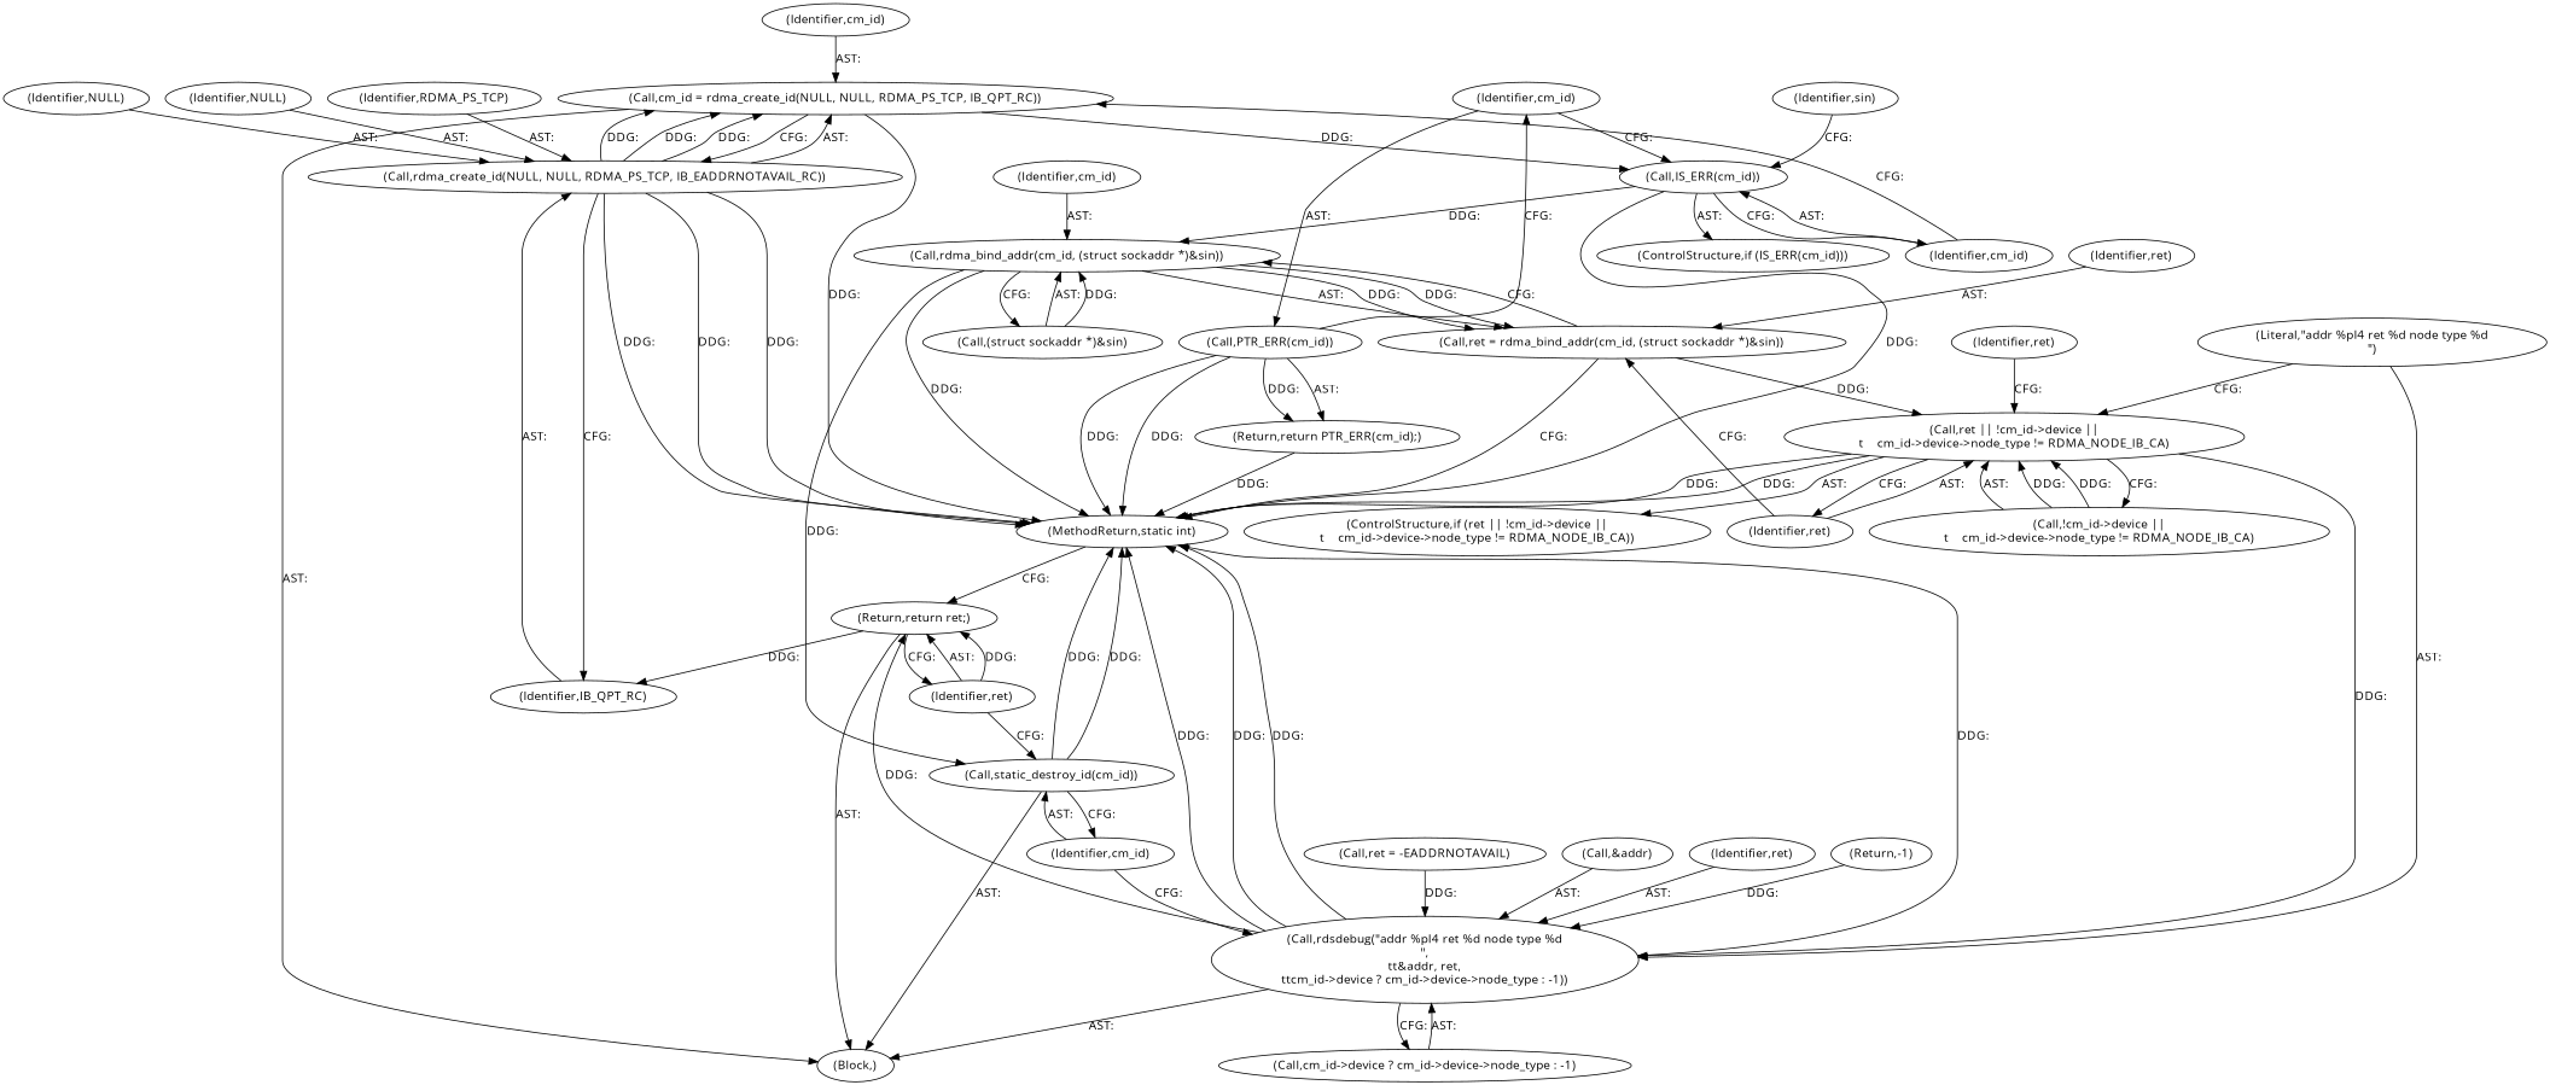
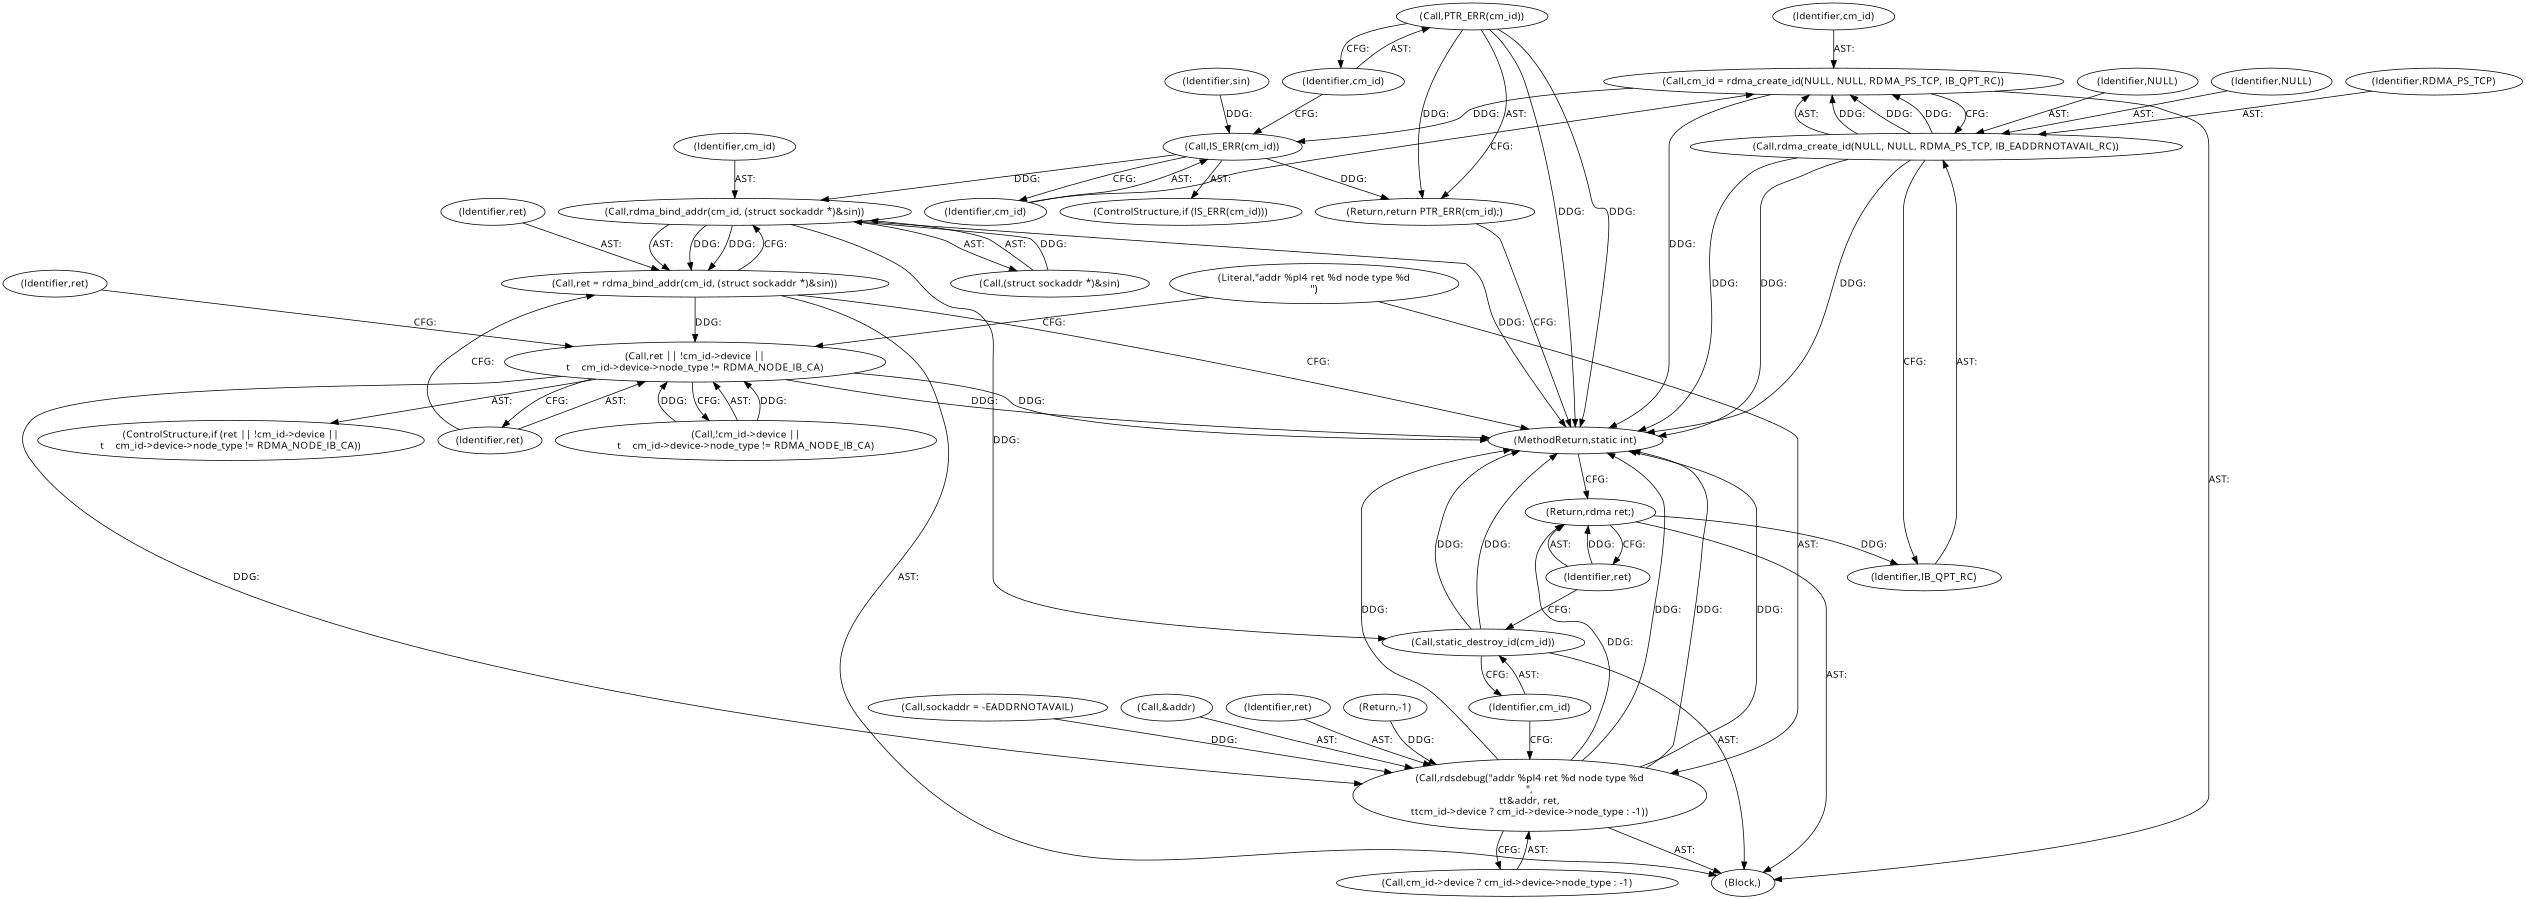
  digraph {
    fontname="Open Sans"
    node [fontname="Open Sans"]
    edge [fontname="Open Sans"]
    n1 [label="(Call,cm_id = rdma_create_id(NULL, NULL, RDMA_PS_TCP, IB_QPT_RC))"]
    n2 [label="(Call,rdma_create_id(NULL, NULL, RDMA_PS_TCP, IB_EADDRNOTAVAIL_RC))"]
    n3 [label="(Call,IS_ERR(cm_id))"]
    n4 [label="(Block,)"]
    n5 [label="(MethodReturn,static int)"]
    n6 [label="(Identifier,IB_QPT_RC)"]
    n7 [label="(Call,rdma_bind_addr(cm_id, (struct sockaddr *)&sin))"]
    n8 [label="(Identifier,cm_id)"]
    n9 [label="(ControlStructure,if (IS_ERR(cm_id)))"]
-   n10 [label="(Return,return ret;)"]
+   n10 [label="(Return,rdma ret;)"]
    n11 [label="(Call,PTR_ERR(cm_id))"]
    n12 [label="(Return,return PTR_ERR(cm_id);)"]
    n13 [label="(Identifier,cm_id)"]
    n14 [label="(Call,ret = rdma_bind_addr(cm_id, (struct sockaddr *)&sin))"]
    n15 [label="(Call,static_destroy_id(cm_id))"]
    n16 [label="(Call,(struct sockaddr *)&sin)"]
    n17 [label="(Call,ret || !cm_id->device ||\n\t    cm_id->device->node_type != RDMA_NODE_IB_CA)"]
    n18 [label="(Identifier,cm_id)"]
    n19 [label="(Call,rdsdebug(\"addr %pI4 ret %d node type %d\n\",\n\t\t&addr, ret,\n\t\tcm_id->device ? cm_id->device->node_type : -1))"]
    n20 [label="(Identifier,ret)"]
    n21 [label="(Call,!cm_id->device ||\n\t    cm_id->device->node_type != RDMA_NODE_IB_CA)"]
    n22 [label="(ControlStructure,if (ret || !cm_id->device ||\n\t    cm_id->device->node_type != RDMA_NODE_IB_CA))"]
    n23 [label="(Call,cm_id->device ? cm_id->device->node_type : -1)"]
    n24 [label="(Identifier,ret)"]
    n25 [label="(Identifier,ret)"]
    n26 [label="(Identifier,cm_id)"]
    n27 [label="(Literal,\"addr %pI4 ret %d node type %d\n\")"]
-   n28 [label="(Call,ret = -EADDRNOTAVAIL)"]
+   n28 [label="(Call,sockaddr = -EADDRNOTAVAIL)"]
    n29 [label="(Identifier,NULL)"]
    n30 [label="(Identifier,ret)"]
    n31 [label="(Call,&addr)"]
    n32 [label="(Identifier,NULL)"]
    n33 [label="(Identifier,RDMA_PS_TCP)"]
    n34 [label="(Identifier,ret)"]
    n35 [label="(Identifier,cm_id)"]
    n36 [label="(Return,-1)"]
    n37 [label="(Identifier,sin)"]
    n1 -> n2 [label="CFG: "]
    n1 -> n3 [label="DDG: "]
    n1 -> n4 [label="AST: "]
    n1 -> n5 [label="DDG: "]
    n2 -> n1 [label="AST: "]
    n2 -> n1 [label="DDG: "]
    n2 -> n1 [label="DDG: "]
    n2 -> n1 [label="DDG: "]
    n2 -> n5 [label="DDG: "]
    n2 -> n5 [label="DDG: "]
    n2 -> n5 [label="DDG: "]
    n2 -> n6 [label="CFG: "]
-   n3 -> n5 [label="DDG: "]
+   n3 -> n12 [label="DDG: "]
    n3 -> n7 [label="DDG: "]
    n3 -> n8 [label="CFG: "]
    n3 -> n9 [label="AST: "]
    n5 -> n10 [label="CFG: "]
    n6 -> n2 [label="AST: "]
    n7 -> n5 [label="DDG: "]
    n7 -> n14 [label="AST: "]
    n7 -> n14 [label="DDG: "]
    n7 -> n14 [label="DDG: "]
    n7 -> n15 [label="DDG: "]
-   n7 -> n16 [label="CFG: "]
+   n7 -> n16 [label="AST: "]
    n8 -> n1 [label="CFG: "]
    n8 -> n3 [label="AST: "]
    n10 -> n4 [label="AST: "]
    n10 -> n6 [label="DDG: "]
    n10 -> n24 [label="CFG: "]
    n11 -> n5 [label="DDG: "]
    n11 -> n5 [label="DDG: "]
    n11 -> n12 [label="AST: "]
    n11 -> n12 [label="DDG: "]
    n11 -> n13 [label="CFG: "]
-   n12 -> n5 [label="DDG: "]
+   n12 -> n5 [label="CFG: "]
    n13 -> n3 [label="CFG: "]
    n13 -> n11 [label="AST: "]
+   n14 -> n4 [label="AST: "]
    n14 -> n5 [label="CFG: "]
    n14 -> n7 [label="CFG: "]
    n14 -> n17 [label="DDG: "]
    n15 -> n4 [label="AST: "]
    n15 -> n5 [label="DDG: "]
    n15 -> n5 [label="DDG: "]
    n15 -> n18 [label="CFG: "]
    n16 -> n7 [label="AST: "]
    n16 -> n7 [label="DDG: "]
    n17 -> n5 [label="DDG: "]
    n17 -> n5 [label="DDG: "]
    n17 -> n19 [label="DDG: "]
    n17 -> n20 [label="CFG: "]
    n17 -> n21 [label="CFG: "]
    n17 -> n22 [label="AST: "]
    n18 -> n15 [label="AST: "]
    n18 -> n19 [label="CFG: "]
    n19 -> n4 [label="AST: "]
    n19 -> n5 [label="DDG: "]
    n19 -> n5 [label="DDG: "]
    n19 -> n5 [label="DDG: "]
    n19 -> n5 [label="DDG: "]
    n19 -> n10 [label="DDG: "]
    n19 -> n23 [label="CFG: "]
    n20 -> n14 [label="CFG: "]
    n20 -> n17 [label="AST: "]
    n21 -> n17 [label="AST: "]
    n21 -> n17 [label="DDG: "]
    n21 -> n17 [label="DDG: "]
    n23 -> n19 [label="AST: "]
    n24 -> n10 [label="AST: "]
    n24 -> n10 [label="DDG: "]
    n24 -> n15 [label="CFG: "]
    n25 -> n14 [label="AST: "]
    n26 -> n1 [label="AST: "]
    n27 -> n17 [label="CFG: "]
    n27 -> n19 [label="AST: "]
    n28 -> n19 [label="DDG: "]
    n29 -> n2 [label="AST: "]
    n30 -> n17 [label="CFG: "]
    n31 -> n19 [label="AST: "]
    n32 -> n2 [label="AST: "]
    n33 -> n2 [label="AST: "]
    n34 -> n19 [label="AST: "]
    n35 -> n7 [label="AST: "]
    n36 -> n19 [label="DDG: "]
-   n37 -> n3 [label="CFG: "]
+   n37 -> n3 [label="DDG: "]
  }
